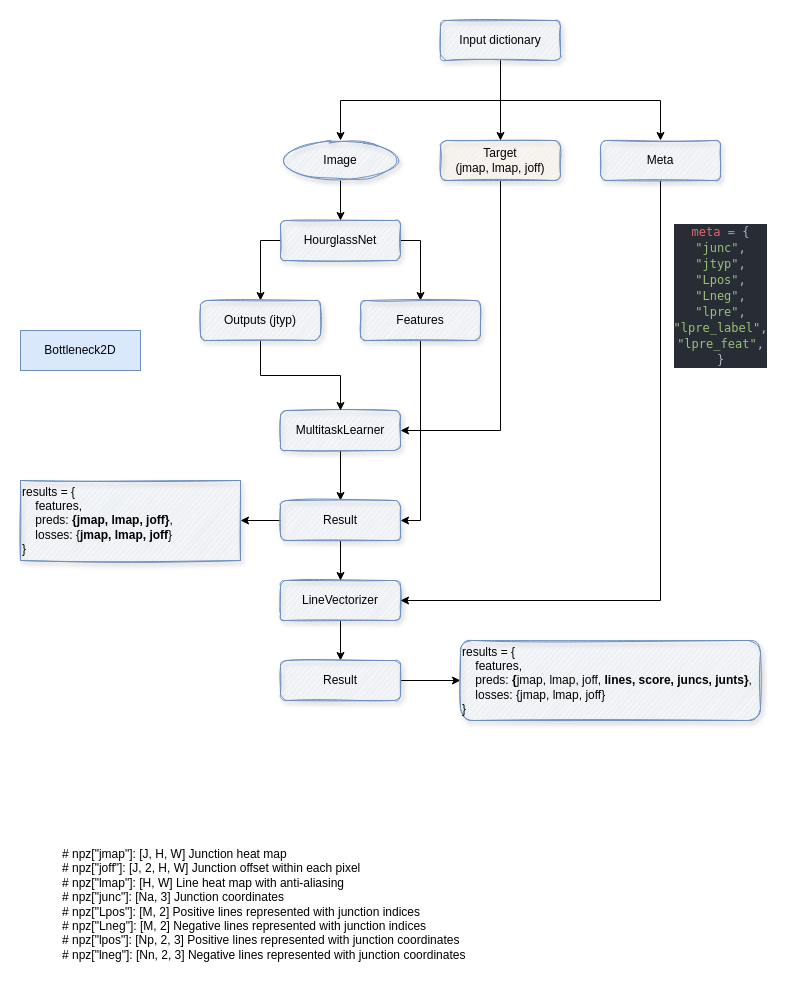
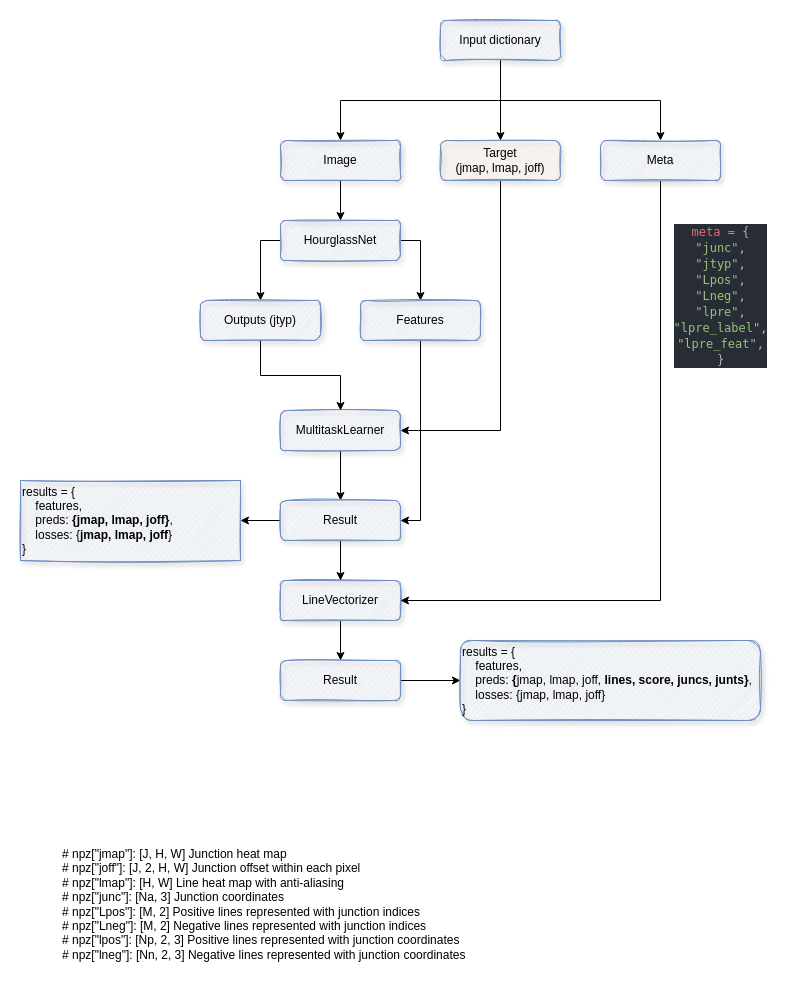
  <mxCell id="0" />
  <mxCell id="1" parent="0" />
- <mxCell id="2" value="Bottleneck2D" style="rounded=0;whiteSpace=wrap;html=1;fillColor=#dae8fc;strokeColor=#6c8ebf;shadow=0;sketch=0;" vertex="1" parent="1"><mxGeometry x="20" y="330" width="120" height="40" as="geometry" /></mxCell>
  <mxCell id="3" style="edgeStyle=orthogonalEdgeStyle;rounded=0;orthogonalLoop=1;jettySize=auto;html=1;exitX=0;exitY=0.5;exitDx=0;exitDy=0;fillColor=#dae8fc;shadow=0;sketch=0;" edge="1" parent="1" source="5" target="13"><mxGeometry relative="1" as="geometry" /></mxCell>
  <mxCell id="4" style="edgeStyle=orthogonalEdgeStyle;rounded=0;orthogonalLoop=1;jettySize=auto;html=1;exitX=1;exitY=0.5;exitDx=0;exitDy=0;fillColor=#dae8fc;shadow=0;sketch=0;" edge="1" parent="1" source="5" target="15"><mxGeometry relative="1" as="geometry" /></mxCell>
  <mxCell id="5" value="HourglassNet" style="rounded=1;whiteSpace=wrap;html=1;fillColor=#dae8fc;strokeColor=#6c8ebf;shadow=1;sketch=1;" vertex="1" parent="1"><mxGeometry x="280" y="220" width="120" height="40" as="geometry" /></mxCell>
  <mxCell id="6" style="edgeStyle=orthogonalEdgeStyle;rounded=0;orthogonalLoop=1;jettySize=auto;html=1;exitX=0.5;exitY=1;exitDx=0;exitDy=0;fillColor=#dae8fc;shadow=0;sketch=0;" edge="1" parent="1" source="7" target="18"><mxGeometry relative="1" as="geometry" /></mxCell>
  <mxCell id="7" value="MultitaskLearner" style="rounded=1;whiteSpace=wrap;html=1;fillColor=#dae8fc;strokeColor=#6c8ebf;shadow=1;sketch=1;" vertex="1" parent="1"><mxGeometry x="280" y="410" width="120" height="40" as="geometry" /></mxCell>
  <mxCell id="8" style="edgeStyle=orthogonalEdgeStyle;rounded=0;orthogonalLoop=1;jettySize=auto;html=1;exitX=0.5;exitY=1;exitDx=0;exitDy=0;fillColor=#dae8fc;shadow=0;sketch=0;" edge="1" parent="1" source="9" target="20"><mxGeometry relative="1" as="geometry" /></mxCell>
  <mxCell id="9" value="LineVectorizer" style="rounded=1;whiteSpace=wrap;html=1;fillColor=#dae8fc;strokeColor=#6c8ebf;shadow=1;sketch=1;" vertex="1" parent="1"><mxGeometry x="280" y="580" width="120" height="40" as="geometry" /></mxCell>
  <mxCell id="10" style="edgeStyle=orthogonalEdgeStyle;rounded=0;orthogonalLoop=1;jettySize=auto;html=1;exitX=0.5;exitY=1;exitDx=0;exitDy=0;fillColor=#dae8fc;shadow=0;sketch=0;" edge="1" parent="1" source="11" target="5"><mxGeometry relative="1" as="geometry" /></mxCell>
- <mxCell id="11" value="Image" style="ellipse;whiteSpace=wrap;html=1;fillColor=#dae8fc;strokeColor=#6c8ebf;shadow=1;sketch=1;" vertex="1" parent="1"><mxGeometry x="280" y="140" width="120" height="40" as="geometry" /></mxCell>
+ <mxCell id="11" value="Image" style="rounded=1;whiteSpace=wrap;html=1;fillColor=#dae8fc;strokeColor=#6c8ebf;shadow=1;sketch=1;" vertex="1" parent="1"><mxGeometry x="280" y="140" width="120" height="40" as="geometry" /></mxCell>
  <mxCell id="12" style="edgeStyle=orthogonalEdgeStyle;rounded=0;orthogonalLoop=1;jettySize=auto;html=1;exitX=0.5;exitY=1;exitDx=0;exitDy=0;fillColor=#dae8fc;shadow=0;sketch=0;" edge="1" parent="1" source="13" target="7"><mxGeometry relative="1" as="geometry" /></mxCell>
  <mxCell id="13" value="Outputs (jtyp)" style="rounded=1;whiteSpace=wrap;html=1;fillColor=#dae8fc;strokeColor=#6c8ebf;shadow=1;sketch=1;" vertex="1" parent="1"><mxGeometry x="200" y="300" width="120" height="40" as="geometry" /></mxCell>
  <mxCell id="14" style="edgeStyle=orthogonalEdgeStyle;rounded=0;orthogonalLoop=1;jettySize=auto;html=1;exitX=0.5;exitY=1;exitDx=0;exitDy=0;entryX=1;entryY=0.5;entryDx=0;entryDy=0;fillColor=#dae8fc;shadow=0;sketch=0;" edge="1" parent="1" source="15" target="18"><mxGeometry relative="1" as="geometry"><mxPoint x="330" y="410" as="targetPoint" /></mxGeometry></mxCell>
  <mxCell id="15" value="Features" style="rounded=1;whiteSpace=wrap;html=1;fillColor=#dae8fc;strokeColor=#6c8ebf;shadow=1;sketch=1;" vertex="1" parent="1"><mxGeometry x="360" y="300" width="120" height="40" as="geometry" /></mxCell>
  <mxCell id="16" style="edgeStyle=orthogonalEdgeStyle;rounded=0;orthogonalLoop=1;jettySize=auto;html=1;exitX=0.5;exitY=1;exitDx=0;exitDy=0;fillColor=#dae8fc;shadow=0;sketch=0;" edge="1" parent="1" source="18" target="9"><mxGeometry relative="1" as="geometry" /></mxCell>
  <mxCell id="17" style="edgeStyle=orthogonalEdgeStyle;rounded=0;orthogonalLoop=1;jettySize=auto;html=1;exitX=0;exitY=0.5;exitDx=0;exitDy=0;entryX=1;entryY=0.5;entryDx=0;entryDy=0;fillColor=#dae8fc;shadow=0;sketch=0;" edge="1" parent="1" source="18" target="21"><mxGeometry relative="1" as="geometry" /></mxCell>
  <mxCell id="18" value="Result" style="rounded=1;whiteSpace=wrap;html=1;fillColor=#dae8fc;strokeColor=#6c8ebf;shadow=1;sketch=1;" vertex="1" parent="1"><mxGeometry x="280" y="500" width="120" height="40" as="geometry" /></mxCell>
  <mxCell id="19" style="edgeStyle=orthogonalEdgeStyle;rounded=0;orthogonalLoop=1;jettySize=auto;html=1;exitX=1;exitY=0.5;exitDx=0;exitDy=0;entryX=0;entryY=0.5;entryDx=0;entryDy=0;fillColor=#dae8fc;shadow=0;sketch=0;" edge="1" parent="1" source="20" target="22"><mxGeometry relative="1" as="geometry" /></mxCell>
  <mxCell id="20" value="Result" style="rounded=1;whiteSpace=wrap;html=1;fillColor=#dae8fc;strokeColor=#6c8ebf;shadow=1;sketch=1;" vertex="1" parent="1"><mxGeometry x="280" y="660" width="120" height="40" as="geometry" /></mxCell>
  <mxCell id="21" value="results = {&lt;br&gt;&amp;nbsp; &amp;nbsp; features, &lt;br&gt;&amp;nbsp; &amp;nbsp; preds:&amp;nbsp;&lt;b&gt;{jmap, lmap, joff}&lt;/b&gt;,&lt;br&gt;&amp;nbsp; &amp;nbsp; losses: {&lt;b&gt;jmap, lmap, joff&lt;/b&gt;}&lt;br&gt;}" style="whiteSpace=wrap;html=1;align=left;fillColor=#dae8fc;strokeColor=#6c8ebf;shadow=1;sketch=1;rounded=0;" vertex="1" parent="1"><mxGeometry x="20" y="480" width="220" height="80" as="geometry" /></mxCell>
  <mxCell id="22" value="results = {&lt;br&gt;&amp;nbsp; &amp;nbsp; features, &lt;br&gt;&amp;nbsp; &amp;nbsp; preds:&amp;nbsp;&lt;b&gt;{&lt;/b&gt;jmap, lmap, joff, &lt;b&gt;lines, score, juncs, junts}&lt;/b&gt;,&lt;br&gt;&amp;nbsp; &amp;nbsp; losses: {jmap, lmap, joff}&lt;br&gt;}" style="rounded=1;whiteSpace=wrap;html=1;align=left;fillColor=#dae8fc;strokeColor=#6c8ebf;shadow=1;sketch=1;" vertex="1" parent="1"><mxGeometry x="460" y="640" width="300" height="80" as="geometry" /></mxCell>
  <mxCell id="23" style="edgeStyle=orthogonalEdgeStyle;rounded=0;sketch=0;orthogonalLoop=1;jettySize=auto;html=1;exitX=0.5;exitY=1;exitDx=0;exitDy=0;entryX=1;entryY=0.5;entryDx=0;entryDy=0;shadow=0;" edge="1" parent="1" source="24" target="9"><mxGeometry relative="1" as="geometry" /></mxCell>
  <mxCell id="24" value="Meta" style="rounded=1;whiteSpace=wrap;html=1;fillColor=#dae8fc;strokeColor=#6c8ebf;shadow=1;sketch=1;" vertex="1" parent="1"><mxGeometry x="600" y="140" width="120" height="40" as="geometry" /></mxCell>
  <mxCell id="25" style="edgeStyle=orthogonalEdgeStyle;rounded=0;sketch=0;orthogonalLoop=1;jettySize=auto;html=1;exitX=0.5;exitY=1;exitDx=0;exitDy=0;entryX=1;entryY=0.5;entryDx=0;entryDy=0;shadow=0;" edge="1" parent="1" source="26" target="7"><mxGeometry relative="1" as="geometry" /></mxCell>
  <mxCell id="26" value="Target&lt;br&gt;(jmap, lmap, joff)" style="rounded=1;whiteSpace=wrap;html=1;fillColor=#ffe6cc;strokeColor=#6c8ebf;shadow=1;sketch=1;" vertex="1" parent="1"><mxGeometry x="440" y="140" width="120" height="40" as="geometry" /></mxCell>
  <mxCell id="27" style="edgeStyle=orthogonalEdgeStyle;rounded=0;sketch=0;orthogonalLoop=1;jettySize=auto;html=1;exitX=0.5;exitY=1;exitDx=0;exitDy=0;shadow=0;strokeColor=#000000;" edge="1" parent="1" source="30" target="11"><mxGeometry relative="1" as="geometry" /></mxCell>
  <mxCell id="28" style="edgeStyle=orthogonalEdgeStyle;rounded=0;sketch=0;orthogonalLoop=1;jettySize=auto;html=1;exitX=0.5;exitY=1;exitDx=0;exitDy=0;shadow=0;strokeColor=#000000;" edge="1" parent="1" source="30" target="26"><mxGeometry relative="1" as="geometry" /></mxCell>
  <mxCell id="29" style="edgeStyle=orthogonalEdgeStyle;rounded=0;sketch=0;orthogonalLoop=1;jettySize=auto;html=1;exitX=0.5;exitY=1;exitDx=0;exitDy=0;shadow=0;strokeColor=#000000;" edge="1" parent="1" source="30" target="24"><mxGeometry relative="1" as="geometry" /></mxCell>
  <mxCell id="30" value="Input dictionary" style="rounded=1;whiteSpace=wrap;html=1;fillColor=#dae8fc;strokeColor=#6c8ebf;shadow=1;sketch=1;" vertex="1" parent="1"><mxGeometry x="440" y="20" width="120" height="40" as="geometry" /></mxCell>
  <mxCell id="31" value="&lt;div style=&quot;color: rgb(171 , 178 , 191) ; background-color: rgb(40 , 44 , 52) ; font-family: &amp;#34;droid sans mono&amp;#34; , monospace , monospace , &amp;#34;droid sans fallback&amp;#34; ; line-height: 16px&quot;&gt;&lt;div&gt;&lt;span style=&quot;color: #e06c75&quot;&gt;meta&lt;/span&gt; &lt;span style=&quot;color: #56b6c2&quot;&gt;=&lt;/span&gt; {&lt;/div&gt;&lt;div&gt;                    &lt;span style=&quot;color: #98c379&quot;&gt;&quot;junc&quot;&lt;/span&gt;,&lt;/div&gt;&lt;div&gt;                    &lt;span style=&quot;color: #98c379&quot;&gt;&quot;jtyp&quot;&lt;/span&gt;,&lt;/div&gt;&lt;div&gt;                    &lt;span style=&quot;color: #98c379&quot;&gt;&quot;Lpos&quot;&lt;/span&gt;,&lt;/div&gt;&lt;div&gt;                    &lt;span style=&quot;color: #98c379&quot;&gt;&quot;Lneg&quot;&lt;/span&gt;,&lt;/div&gt;&lt;div&gt;                    &lt;span style=&quot;color: #98c379&quot;&gt;&quot;lpre&quot;&lt;/span&gt;,&lt;/div&gt;&lt;div&gt;                    &lt;span style=&quot;color: #98c379&quot;&gt;&quot;lpre_label&quot;&lt;/span&gt;,&lt;/div&gt;&lt;div&gt;                    &lt;span style=&quot;color: #98c379&quot;&gt;&quot;lpre_feat&quot;&lt;/span&gt;,&lt;/div&gt;&lt;div&gt;                }&lt;/div&gt;&lt;/div&gt;" style="text;html=1;align=center;verticalAlign=middle;resizable=0;points=[];autosize=1;strokeColor=none;" vertex="1" parent="1"><mxGeometry x="665" y="220" width="110" height="150" as="geometry" /></mxCell>
  <mxCell id="32" value="# npz[&quot;jmap&quot;]: [J, H, W]    Junction heat map&lt;br&gt;            # npz[&quot;joff&quot;]: [J, 2, H, W] Junction offset within each pixel&lt;br&gt;            # npz[&quot;lmap&quot;]: [H, W]       Line heat map with anti-aliasing&lt;br&gt;            # npz[&quot;junc&quot;]: [Na, 3]      Junction coordinates&lt;br&gt;            # npz[&quot;Lpos&quot;]: [M, 2]       Positive lines represented with junction indices&lt;br&gt;            # npz[&quot;Lneg&quot;]: [M, 2]       Negative lines represented with junction indices&lt;br&gt;            # npz[&quot;lpos&quot;]: [Np, 2, 3]   Positive lines represented with junction coordinates&lt;br&gt;            # npz[&quot;lneg&quot;]: [Nn, 2, 3]   Negative lines represented with junction coordinates" style="text;whiteSpace=wrap;html=1;" vertex="1" parent="1"><mxGeometry x="60" y="840" width="430" height="130" as="geometry" /></mxCell>
